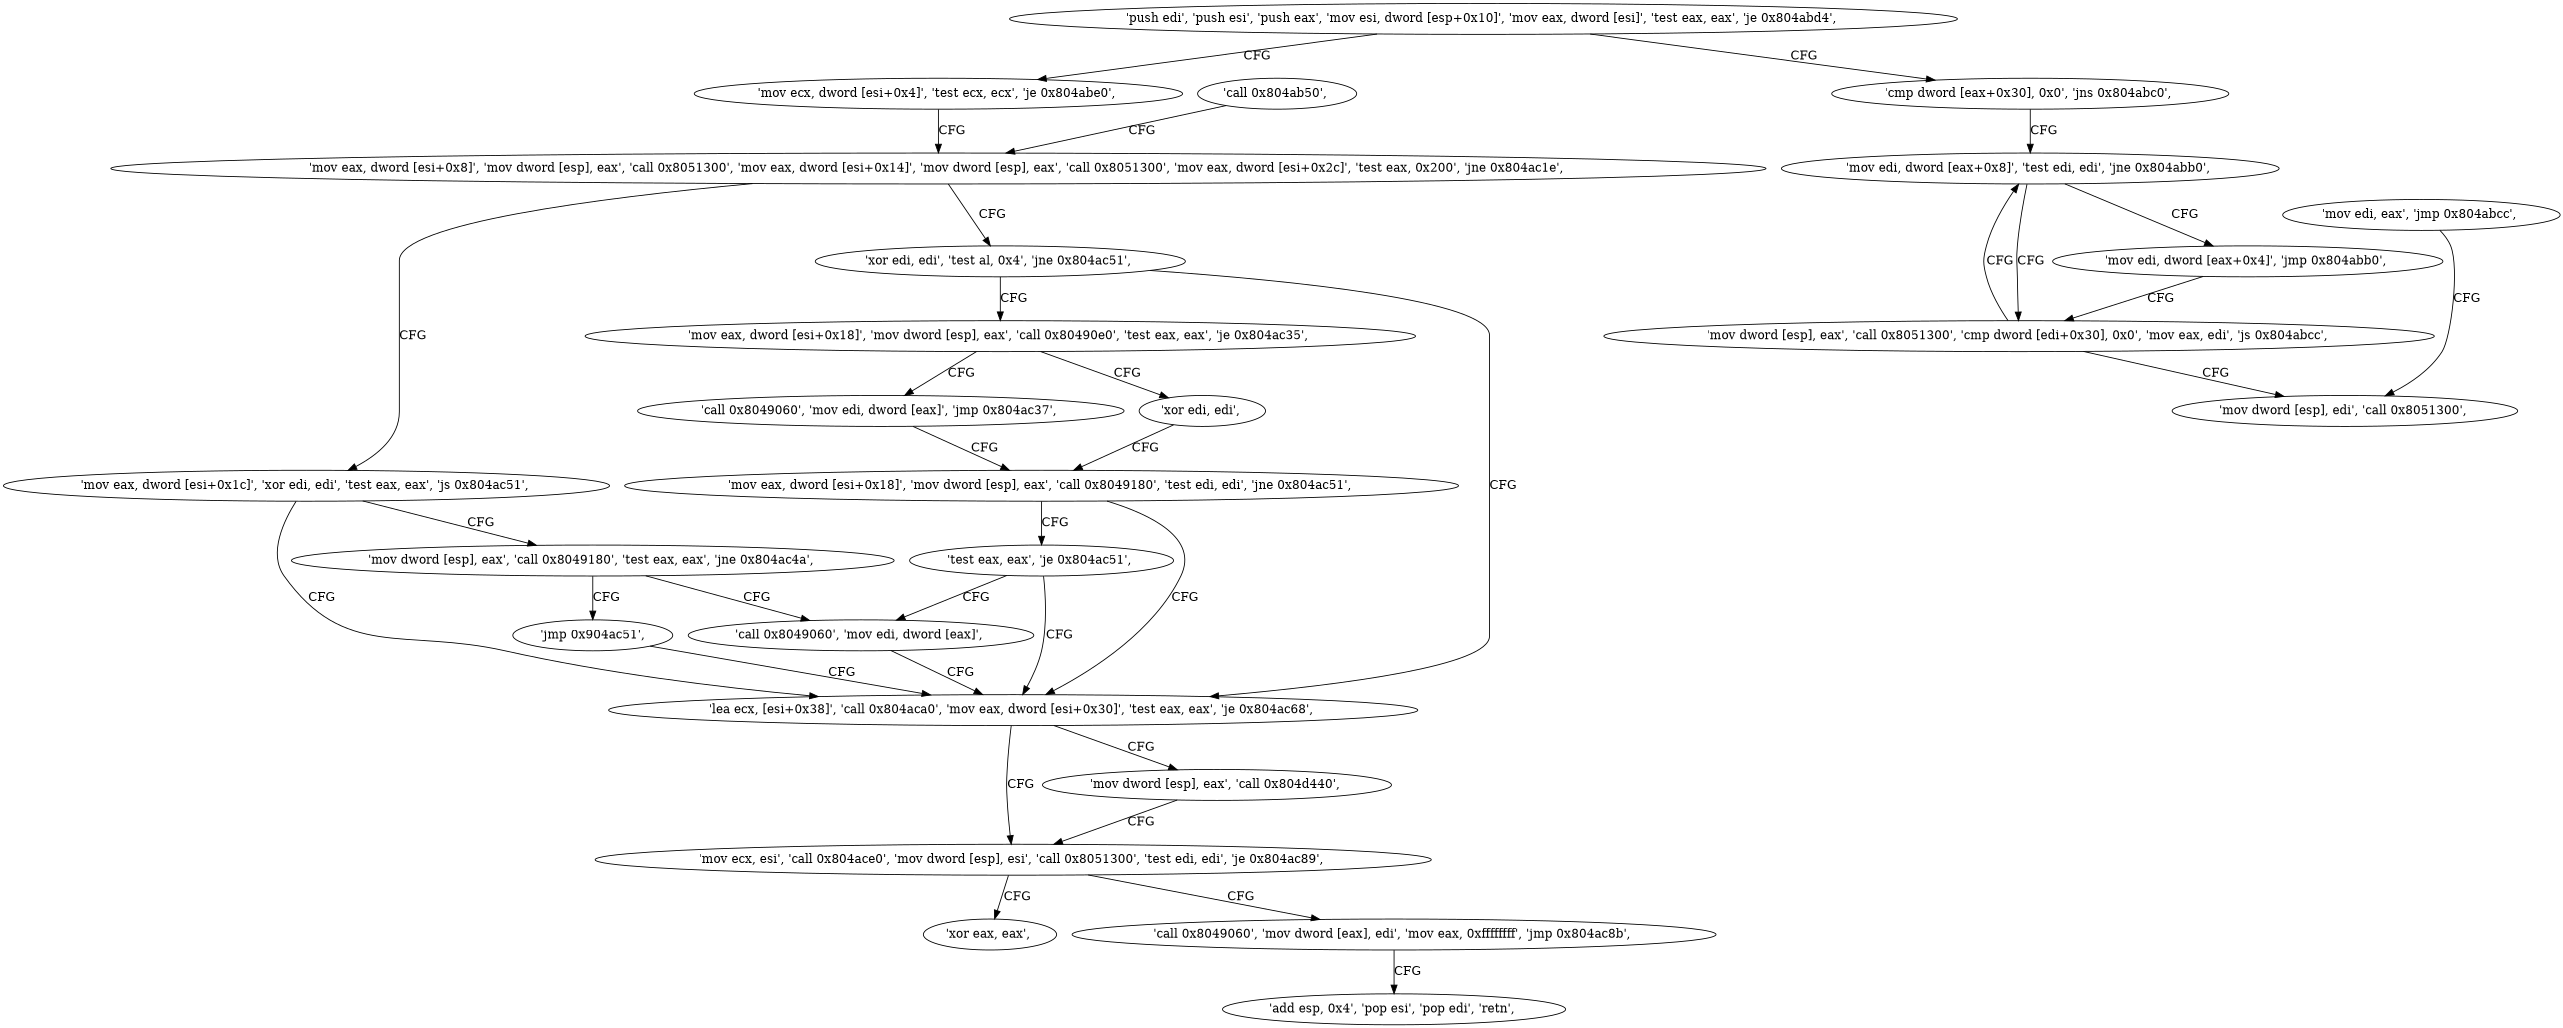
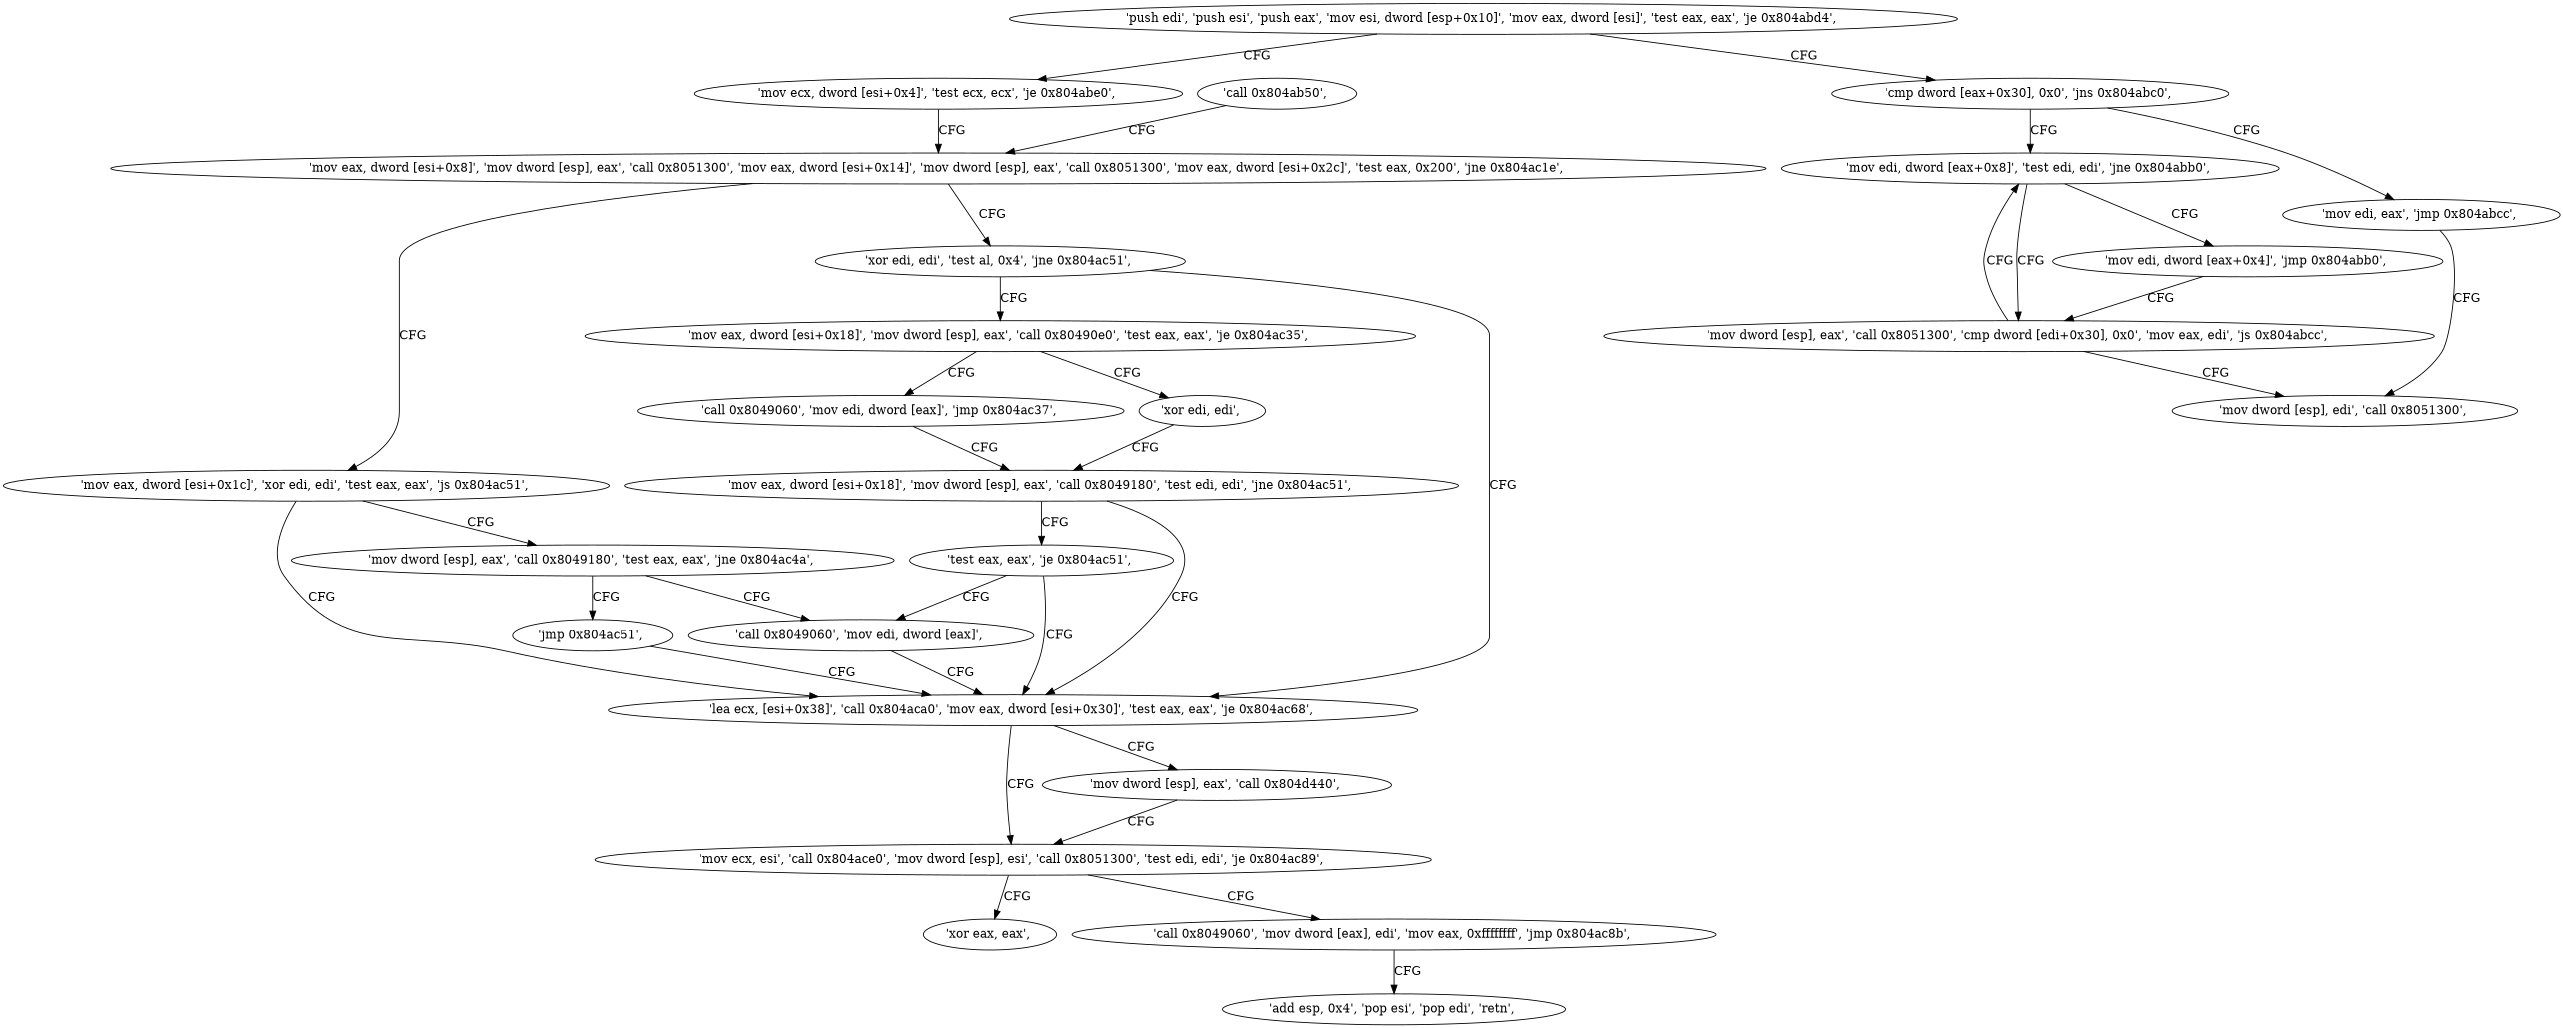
  digraph {
    n1 [label="'push edi', 'push esi', 'push eax', 'mov esi, dword [esp+0x10]', 'mov eax, dword [esi]', 'test eax, eax', 'je 0x804abd4', "]
    n2 [label="'mov ecx, dword [esi+0x4]', 'test ecx, ecx', 'je 0x804abe0', "]
    n3 [label="'cmp dword [eax+0x30], 0x0', 'jns 0x804abc0', "]
    n4 [label="'mov eax, dword [esi+0x8]', 'mov dword [esp], eax', 'call 0x8051300', 'mov eax, dword [esi+0x14]', 'mov dword [esp], eax', 'call 0x8051300', 'mov eax, dword [esi+0x2c]', 'test eax, 0x200', 'jne 0x804ac1e', "]
    n5 [label="'mov edi, dword [eax+0x8]', 'test edi, edi', 'jne 0x804abb0', "]
    n6 [label="'mov edi, eax', 'jmp 0x804abcc', "]
    n7 [label="'mov eax, dword [esi+0x1c]', 'xor edi, edi', 'test eax, eax', 'js 0x804ac51', "]
    n8 [label="'xor edi, edi', 'test al, 0x4', 'jne 0x804ac51', "]
    n9 [label="'call 0x804ab50', "]
    n10 [label="'mov dword [esp], eax', 'call 0x8051300', 'cmp dword [edi+0x30], 0x0', 'mov eax, edi', 'js 0x804abcc', "]
    n11 [label="'mov edi, dword [eax+0x4]', 'jmp 0x804abb0', "]
    n12 [label="'mov dword [esp], edi', 'call 0x8051300', "]
    n13 [label="'lea ecx, [esi+0x38]', 'call 0x804aca0', 'mov eax, dword [esi+0x30]', 'test eax, eax', 'je 0x804ac68', "]
    n14 [label="'mov dword [esp], eax', 'call 0x8049180', 'test eax, eax', 'jne 0x804ac4a', "]
    n15 [label="'mov eax, dword [esi+0x18]', 'mov dword [esp], eax', 'call 0x80490e0', 'test eax, eax', 'je 0x804ac35', "]
    n16 [label="'mov ecx, esi', 'call 0x804ace0', 'mov dword [esp], esi', 'call 0x8051300', 'test edi, edi', 'je 0x804ac89', "]
    n17 [label="'mov dword [esp], eax', 'call 0x804d440', "]
    n18 [label="'call 0x8049060', 'mov edi, dword [eax]', "]
-   n19 [label="'jmp 0x904ac51',"]
+   n19 [label="'jmp 0x804ac51', "]
    n20 [label="'xor edi, edi', "]
    n21 [label="'call 0x8049060', 'mov edi, dword [eax]', 'jmp 0x804ac37', "]
    n22 [label="'xor eax, eax', "]
    n23 [label="'call 0x8049060', 'mov dword [eax], edi', 'mov eax, 0xffffffff', 'jmp 0x804ac8b', "]
    n24 [label="'mov eax, dword [esi+0x18]', 'mov dword [esp], eax', 'call 0x8049180', 'test edi, edi', 'jne 0x804ac51', "]
    n25 [label="'add esp, 0x4', 'pop esi', 'pop edi', 'retn', "]
    n26 [label="'test eax, eax', 'je 0x804ac51', "]
    n1 -> n2 [label=CFG]
    n1 -> n3 [label=CFG]
    n2 -> n4 [label=CFG]
    n3 -> n5 [label=CFG]
+   n3 -> n6 [label=CFG]
    n4 -> n7 [label=CFG]
    n4 -> n8 [label=CFG]
    n5 -> n10 [label=CFG]
    n5 -> n11 [label=CFG]
    n6 -> n12 [label=CFG]
    n7 -> n13 [label=CFG]
    n7 -> n14 [label=CFG]
    n8 -> n13 [label=CFG]
    n8 -> n15 [label=CFG]
    n9 -> n4 [label=CFG]
    n10 -> n5 [label=CFG]
    n10 -> n12 [label=CFG]
    n11 -> n10 [label=CFG]
    n13 -> n16 [label=CFG]
    n13 -> n17 [label=CFG]
    n14 -> n18 [label=CFG]
    n14 -> n19 [label=CFG]
    n15 -> n20 [label=CFG]
    n15 -> n21 [label=CFG]
    n16 -> n22 [label=CFG]
    n16 -> n23 [label=CFG]
    n17 -> n16 [label=CFG]
    n18 -> n13 [label=CFG]
    n19 -> n13 [label=CFG]
    n20 -> n24 [label=CFG]
    n21 -> n24 [label=CFG]
    n23 -> n25 [label=CFG]
    n24 -> n13 [label=CFG]
    n24 -> n26 [label=CFG]
    n26 -> n13 [label=CFG]
    n26 -> n18 [label=CFG]
  }
